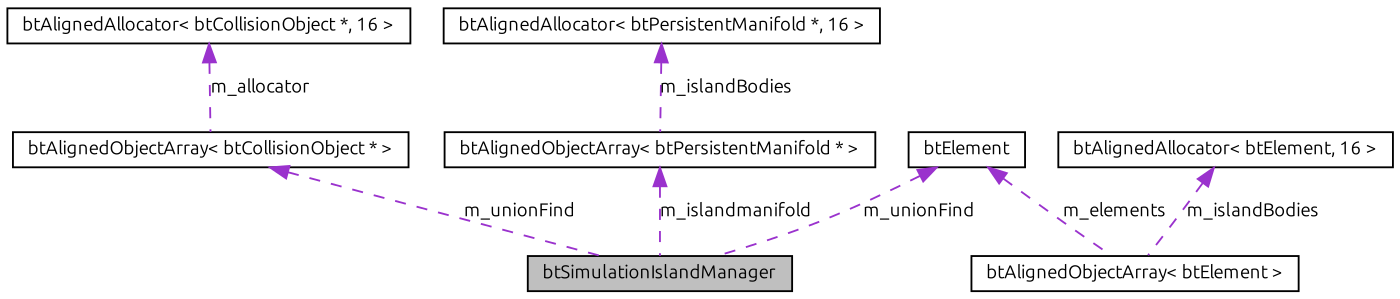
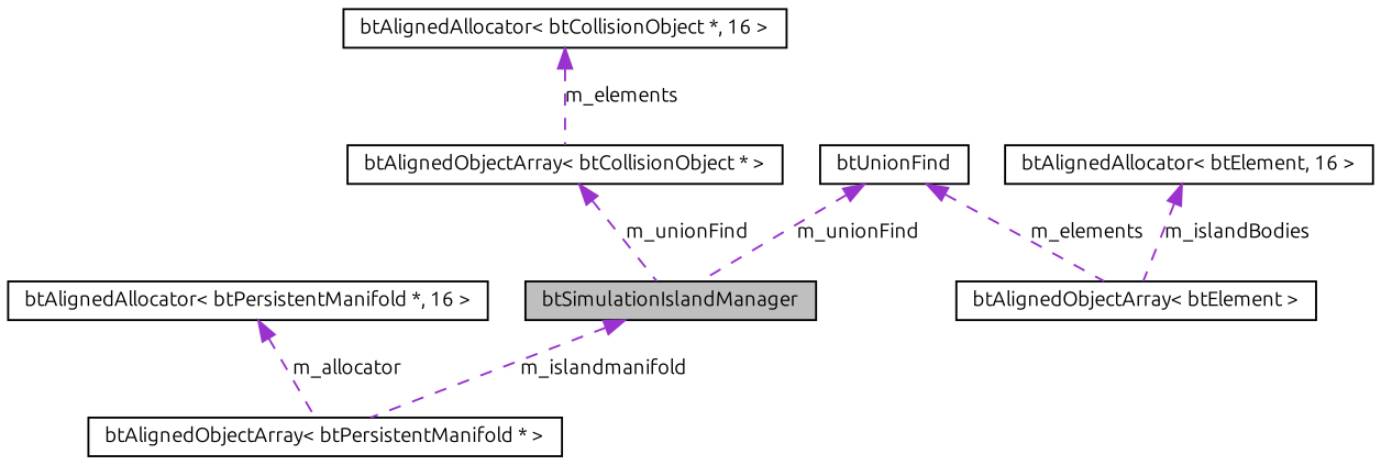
  digraph {
    fontname=Ubuntu
    rankdir=TB
    node [color=black fontname=Ubuntu fontsize=10 shape=record]
    edge [color=darkorchid3 dir=back fontname=Ubuntu fontsize=10 labelfontname=FreeSans labelfontsize=10 style=dashed]
    n1 [fillcolor=grey75 fontcolor=black height=0.2 label=btSimulationIslandManager style=filled width=0.4]
    n2 [height=0.2 label="btAlignedObjectArray\< btCollisionObject * \>" width=0.4]
    n3 [height=0.2 label="btAlignedAllocator\< btCollisionObject *, 16 \>" width=0.4]
-   n4 [height=0.2 label=btElement width=0.4]
+   n4 [height=0.2 label=btUnionFind width=0.4]
    n5 [height=0.2 label="btAlignedObjectArray\< btElement \>" width=0.4]
    n6 [height=0.2 label="btAlignedAllocator\< btElement, 16 \>" width=0.4]
    n7 [height=0.2 label="btAlignedObjectArray\< btPersistentManifold * \>" width=0.4]
    n8 [height=0.2 label="btAlignedAllocator\< btPersistentManifold *, 16 \>" width=0.4]
    n2 -> n1 [label=m_unionFind]
-   n3 -> n2 [label=m_allocator]
+   n3 -> n2 [label=m_elements]
    n4 -> n1 [label=m_unionFind]
    n4 -> n5 [label=m_elements]
    n6 -> n5 [label=m_islandBodies]
-   n7 -> n1 [label=m_islandmanifold]
-   n8 -> n7 [label=m_islandBodies]
+   n1 -> n7 [label=m_islandmanifold]
+   n8 -> n7 [label=m_allocator]
  }
